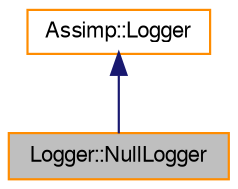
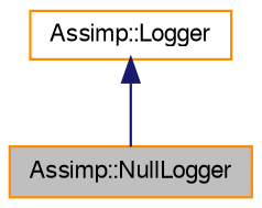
  digraph {
    node [color=darkorange fontname=FreeSans fontsize=10 shape=record]
-   n1 [fillcolor=grey75 fontcolor=black height=0.2 label="Logger::NullLogger" style=filled width=0.4]
+   n1 [fillcolor=grey75 fontcolor=black height=0.2 label="Assimp::NullLogger" style=filled width=0.4]
    n2 [height=0.2 label="Assimp::Logger" width=0.4]
    n2 -> n1 [color=midnightblue dir=back fontname=FreeSans fontsize=10 labelfontname=FreeSans labelfontsize=10 style=solid]
  }
